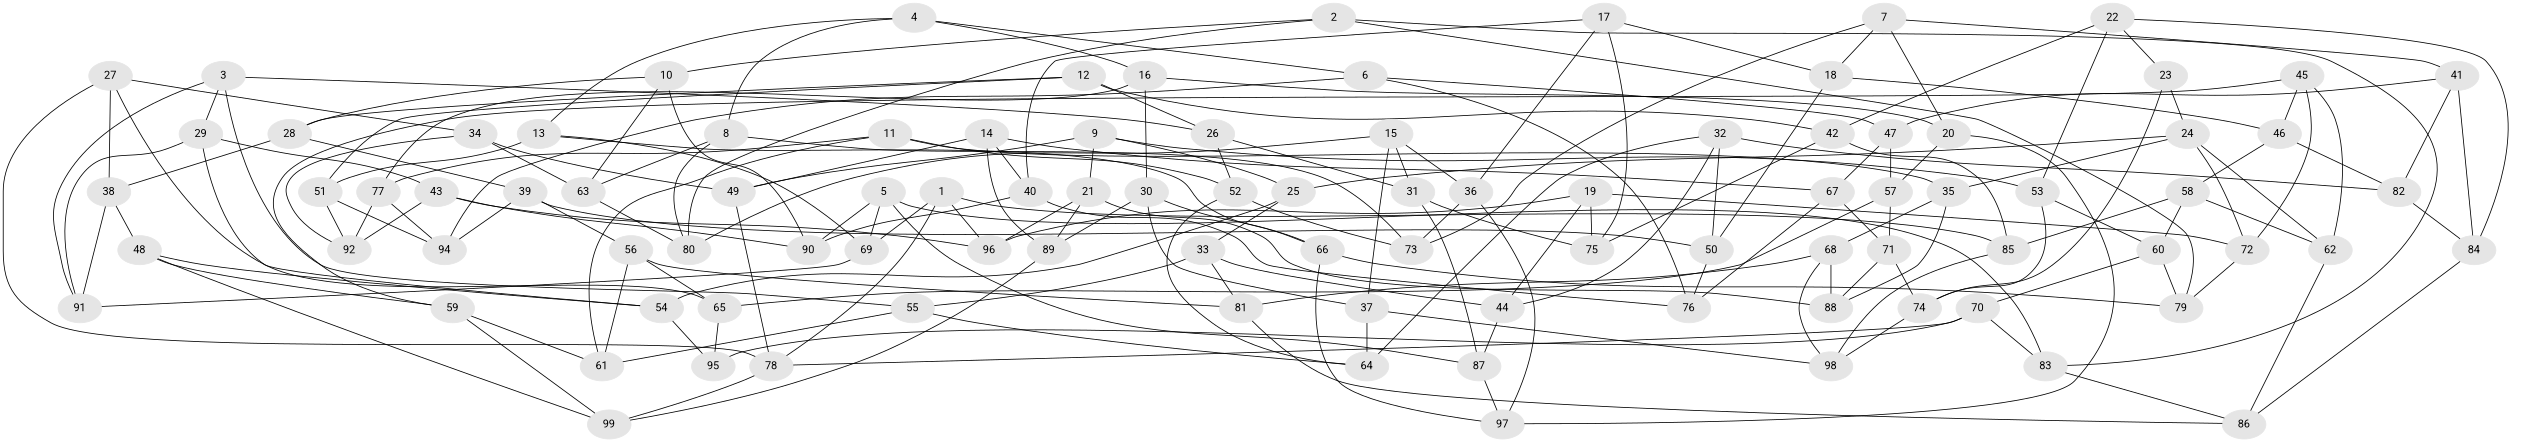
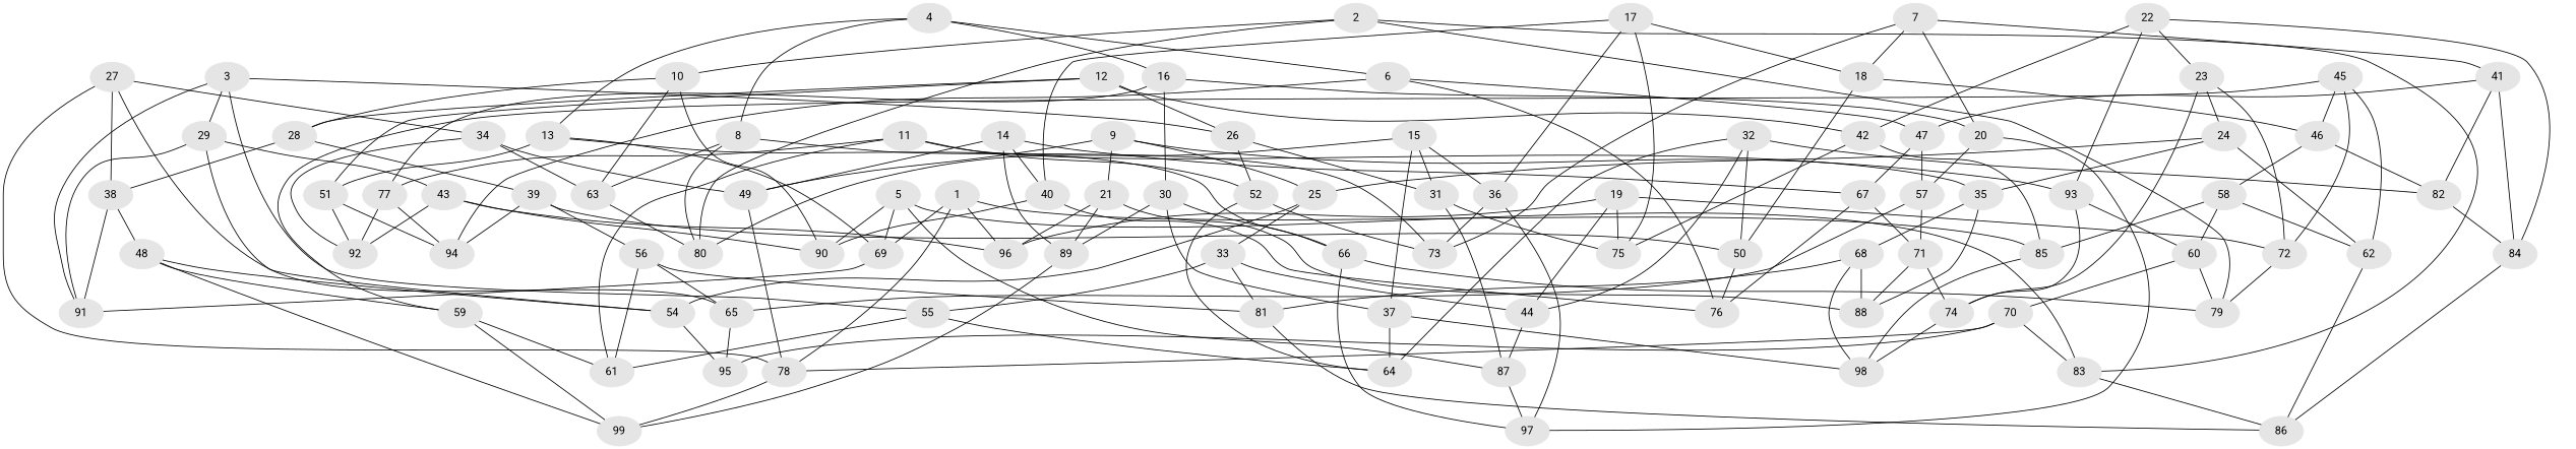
  graph {
    fontname=Roboto
    node [color=gray90 fontname=Roboto style=filled]
    edge [fontname=Roboto]
    1
    69
    78
    85
    96
    91
    n7 [label=99]
    98
    2
    10
    79
    80
    83
    90
    63
    28
    86
    3
    26
    29
    55
    52
    31
    54
    43
    61
    64
    4
    6
    8
    13
    16
    47
    76
    94
    73
    51
    66
    20
    77
    30
    5
    87
    97
    67
    57
    7
    18
    41
    46
    50
    84
    82
    9
    21
    25
    49
-   53
+   53 [label=93]
    89
    88
    33
    74
    60
    38
    39
    11
    35
    68
    92
    12
    42
    75
    14
    40
    71
    15
    36
    37
    17
    58
    19
    44
    72
    65
    22
    23
    24
    62
    81
    95
    27
    34
    48
    56
    32
    59
    45
    70
    1 -- 69
    1 -- 78
    1 -- 85
    1 -- 96
    69 -- 91
    78 -- n7
    85 -- 98
    2 -- 10
    2 -- 79
    2 -- 80
    2 -- 83
    10 -- 90
    10 -- 63
    10 -- 28
    83 -- 86
    63 -- 80
    28 -- 38
    28 -- 39
    3 -- 91
    3 -- 26
    3 -- 29
    3 -- 55
    26 -- 52
    26 -- 31
    29 -- 91
    29 -- 54
    29 -- 43
    55 -- 61
    55 -- 64
    52 -- 64
    52 -- 73
    31 -- 87
    31 -- 75
    54 -- 95
    43 -- 96
    43 -- 90
    43 -- 92
    4 -- 6
    4 -- 8
    4 -- 13
    4 -- 16
    6 -- 47
    6 -- 76
    6 -- 94
    8 -- 80
    8 -- 63
    8 -- 73
    13 -- 69
    13 -- 51
    13 -- 66
    16 -- 20
    16 -- 77
    16 -- 30
    47 -- 67
    47 -- 57
    51 -- 94
    51 -- 92
    66 -- 79
    66 -- 97
    20 -- 97
    20 -- 57
    77 -- 94
    77 -- 92
    30 -- 66
    30 -- 89
    30 -- 37
    5 -- 69
    5 -- 83
    5 -- 90
    5 -- 87
    87 -- 97
    67 -- 76
    67 -- 71
    57 -- 71
    57 -- 65
    7 -- 73
    7 -- 20
    7 -- 18
    7 -- 41
    18 -- 46
    18 -- 50
    41 -- 47
    41 -- 84
    41 -- 82
    46 -- 82
    46 -- 58
    50 -- 76
    84 -- 86
    82 -- 84
    9 -- 21
    9 -- 25
    9 -- 49
    9 -- 53
    21 -- 96
    21 -- 89
    21 -- 88
    25 -- 54
    25 -- 33
    49 -- 78
    53 -- 74
    53 -- 60
    89 -- n7
    33 -- 55
    33 -- 44
    33 -- 81
    74 -- 98
    60 -- 79
    60 -- 70
    38 -- 91
    38 -- 48
    39 -- 94
    39 -- 50
    39 -- 56
    11 -- 52
    11 -- 61
    11 -- 77
    11 -- 35
    35 -- 88
    35 -- 68
    68 -- 98
    68 -- 88
    68 -- 81
    12 -- 28
    12 -- 26
    12 -- 51
    12 -- 42
    42 -- 85
    42 -- 75
    14 -- 67
    14 -- 49
    14 -- 89
    14 -- 40
    40 -- 90
    40 -- 76
    71 -- 88
    71 -- 74
    15 -- 80
    15 -- 31
    15 -- 36
    15 -- 37
    36 -- 73
    36 -- 97
    37 -- 98
    37 -- 64
    17 -- 18
    17 -- 75
    17 -- 40
    17 -- 36
    58 -- 85
    58 -- 60
    58 -- 62
    19 -- 96
    19 -- 75
    19 -- 44
    19 -- 72
    44 -- 87
    72 -- 79
    65 -- 95
    22 -- 84
    22 -- 53
    22 -- 42
    22 -- 23
    23 -- 74
-   24 -- 72
+   23 -- 72
    23 -- 24
    24 -- 25
    24 -- 35
    24 -- 62
    62 -- 86
    81 -- 86
    27 -- 78
    27 -- 38
    27 -- 65
    27 -- 34
    34 -- 63
    34 -- 49
    34 -- 92
    48 -- n7
    48 -- 54
    48 -- 59
    56 -- 61
    56 -- 65
    56 -- 81
    32 -- 64
    32 -- 50
    32 -- 82
    32 -- 44
    59 -- n7
    59 -- 61
    45 -- 46
    45 -- 72
    45 -- 62
    45 -- 59
    70 -- 78
    70 -- 83
    70 -- 95
  }
